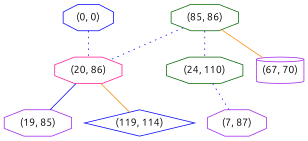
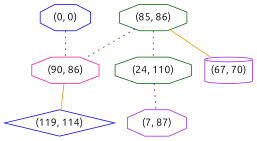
  graph {
    fontname=Ubuntu
    node [color=purple fontname=Ubuntu shape=octagon]
    edge [color=blue fontname=Ubuntu style=dotted weight=1]
    "(0, 0)" [color=blue]
-   "(90, 86)" [color=deeppink label="(20, 86)"]
+   "(90, 86)" [color=deeppink]
    "(85, 86)" [color=darkgreen]
    "(24, 110)" [color=darkgreen]
    "(67, 70)" [shape=cylinder]
-   "(19, 85)"
    "(119, 114)" [color=blue shape=diamond]
    "(7, 87)"
    "(0, 0)" -- "(90, 86)" [weight=4]
-   "(90, 86)" -- "(19, 85)" [style=solid weight=2]
    "(90, 86)" -- "(119, 114)" [color=darkorange style=solid]
    "(85, 86)" -- "(90, 86)"
    "(85, 86)" -- "(24, 110)"
    "(85, 86)" -- "(67, 70)" [color=darkorange style=solid]
    "(24, 110)" -- "(7, 87)"
  }
